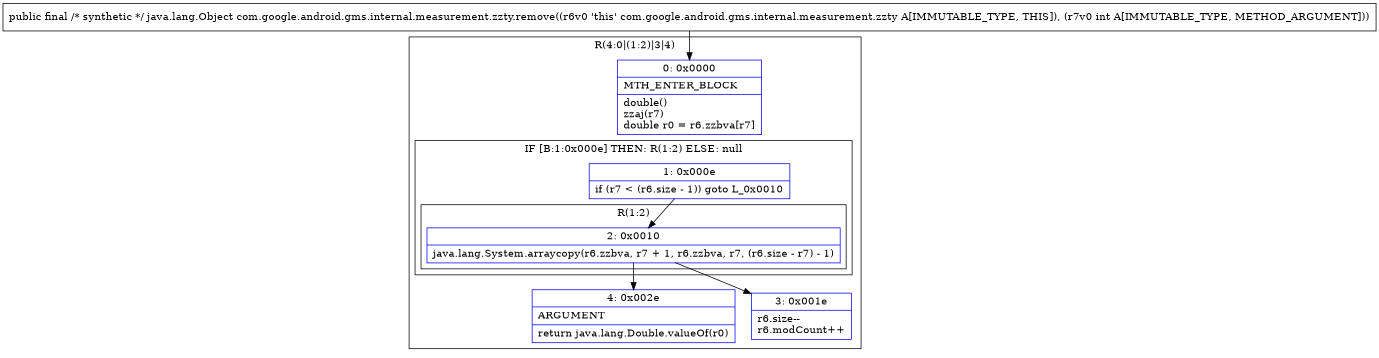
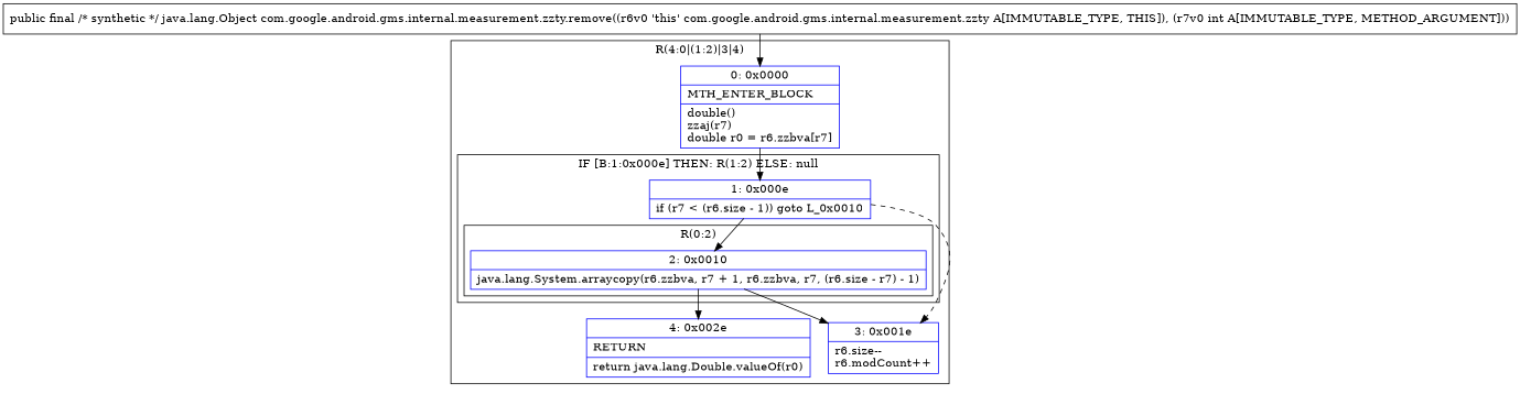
  digraph {
    node [color=blue shape=record]
    n1 [label="{2\:\ 0x0010|java.lang.System.arraycopy(r6.zzbva, r7 + 1, r6.zzbva, r7, (r6.size \- r7) \- 1)\l}"]
    n2 [label="{1\:\ 0x000e|if (r7 \< (r6.size \- 1)) goto L_0x0010\l}"]
    n3 [label="{0\:\ 0x0000|MTH_ENTER_BLOCK\l|double()\lzzaj(r7)\ldouble r0 = r6.zzbva[r7]\l}"]
    n4 [label="{3\:\ 0x001e|r6.size\-\-\lr6.modCount++\l}"]
-   n5 [label="{4\:\ 0x002e|ARGUMENT\l|return java.lang.Double.valueOf(r0)\l}"]
+   n5 [label="{4\:\ 0x002e|RETURN\l|return java.lang.Double.valueOf(r0)\l}"]
    n6 [label="{public final \/* synthetic *\/ java.lang.Object com.google.android.gms.internal.measurement.zzty.remove((r6v0 'this' com.google.android.gms.internal.measurement.zzty A[IMMUTABLE_TYPE, THIS]), (r7v0 int A[IMMUTABLE_TYPE, METHOD_ARGUMENT])) }" color=""]
    subgraph cluster_1 {
      label="R(4:0|(1:2)|3|4)"
      n3
      n4
      n5
      subgraph cluster_2 {
        label="IF [B:1:0x000e] THEN: R(1:2) ELSE: null"
        n2
        subgraph cluster_3 {
-         label="R(1:2)"
+         label="R(0:2)"
          n1
        }
      }
    }
    n1 -> n4
    n1 -> n5
    n2 -> n1
+   n2 -> n4 [style=dashed]
+   n3 -> n2
    n6 -> n3
  }
